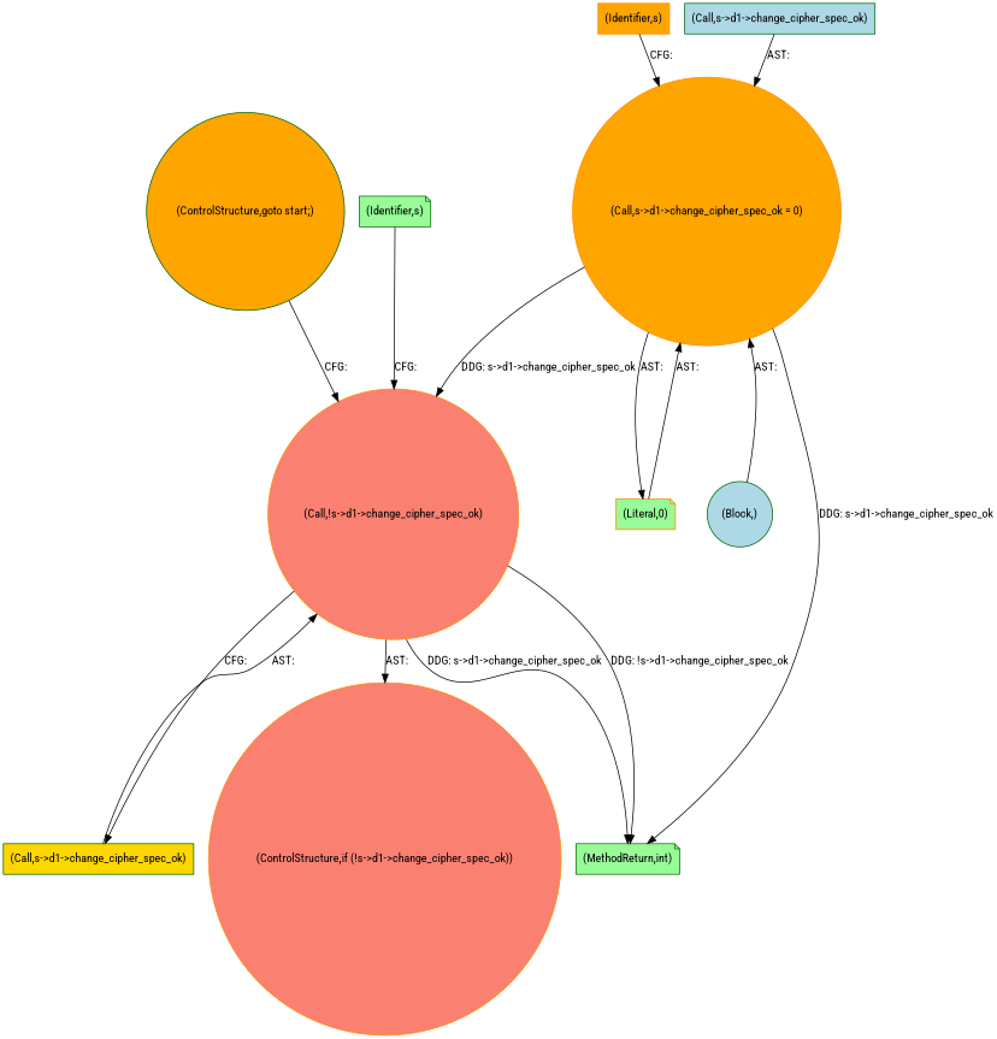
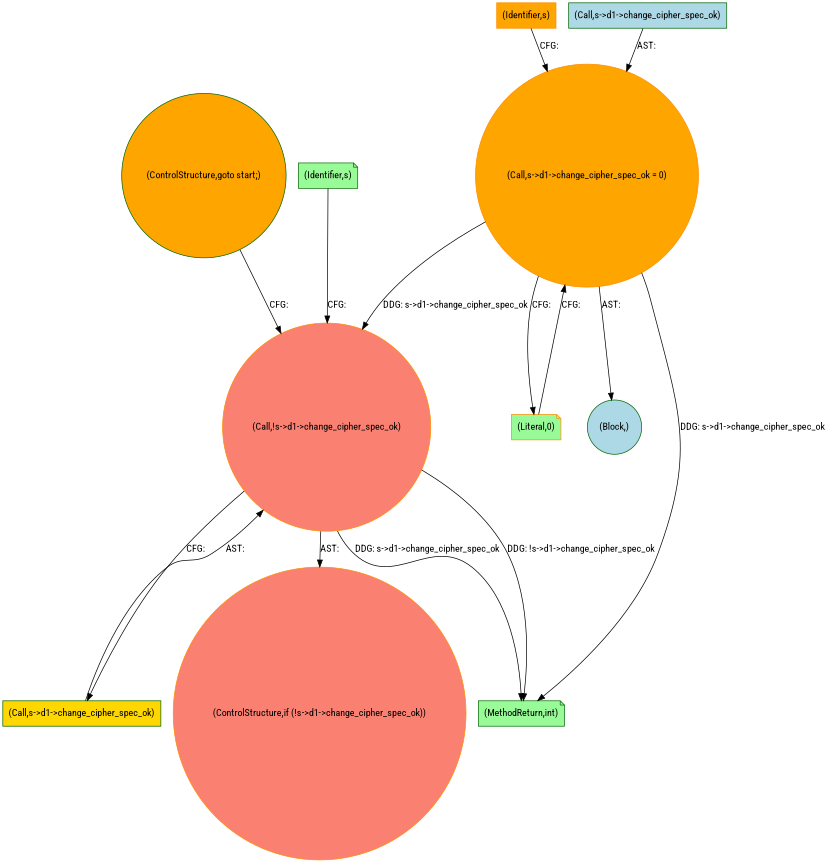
  digraph {
    fontname="Roboto Condensed"
    node [color=darkgreen fillcolor=orange fontname="Roboto Condensed" shape=circle style=filled]
    edge [fontname="Roboto Condensed"]
    n1 [color=darkorange label="(Call,s->d1->change_cipher_spec_ok = 0)"]
    n2 [color=darkorange fillcolor=salmon label="(Call,!s->d1->change_cipher_spec_ok)"]
    n3 [fillcolor=palegreen label="(MethodReturn,int)" shape=note]
    n4 [color=darkorange fillcolor=palegreen label="(Literal,0)" shape=note]
    n5 [fillcolor=lightblue label="(Block,)"]
    n6 [fillcolor=gold label="(Call,s->d1->change_cipher_spec_ok)" shape=box]
    n7 [color=darkorange fillcolor=salmon label="(ControlStructure,if (!s->d1->change_cipher_spec_ok))"]
    n8 [color=darkorange label="(Identifier,s)" shape=box]
    n9 [label="(ControlStructure,goto start;)"]
    n10 [fillcolor=lightblue label="(Call,s->d1->change_cipher_spec_ok)" shape=box]
    n11 [fillcolor=palegreen label="(Identifier,s)" shape=note]
    n1 -> n2 [label="DDG: s->d1->change_cipher_spec_ok"]
    n1 -> n3 [label="DDG: s->d1->change_cipher_spec_ok"]
-   n1 -> n4 [label="AST: "]
-   n5 -> n1 [label="AST: "]
+   n1 -> n4 [label="CFG: "]
+   n1 -> n5 [label="AST: "]
    n2 -> n3 [label="DDG: !s->d1->change_cipher_spec_ok"]
    n2 -> n3 [label="DDG: s->d1->change_cipher_spec_ok"]
    n2 -> n6 [label="CFG: "]
    n2 -> n7 [label="AST: "]
-   n4 -> n1 [label="AST: "]
+   n4 -> n1 [label="CFG: "]
    n6 -> n2 [label="AST: "]
    n8 -> n1 [label="CFG: "]
    n9 -> n2 [label="CFG: "]
    n10 -> n1 [label="AST: "]
    n11 -> n2 [label="CFG: "]
  }
